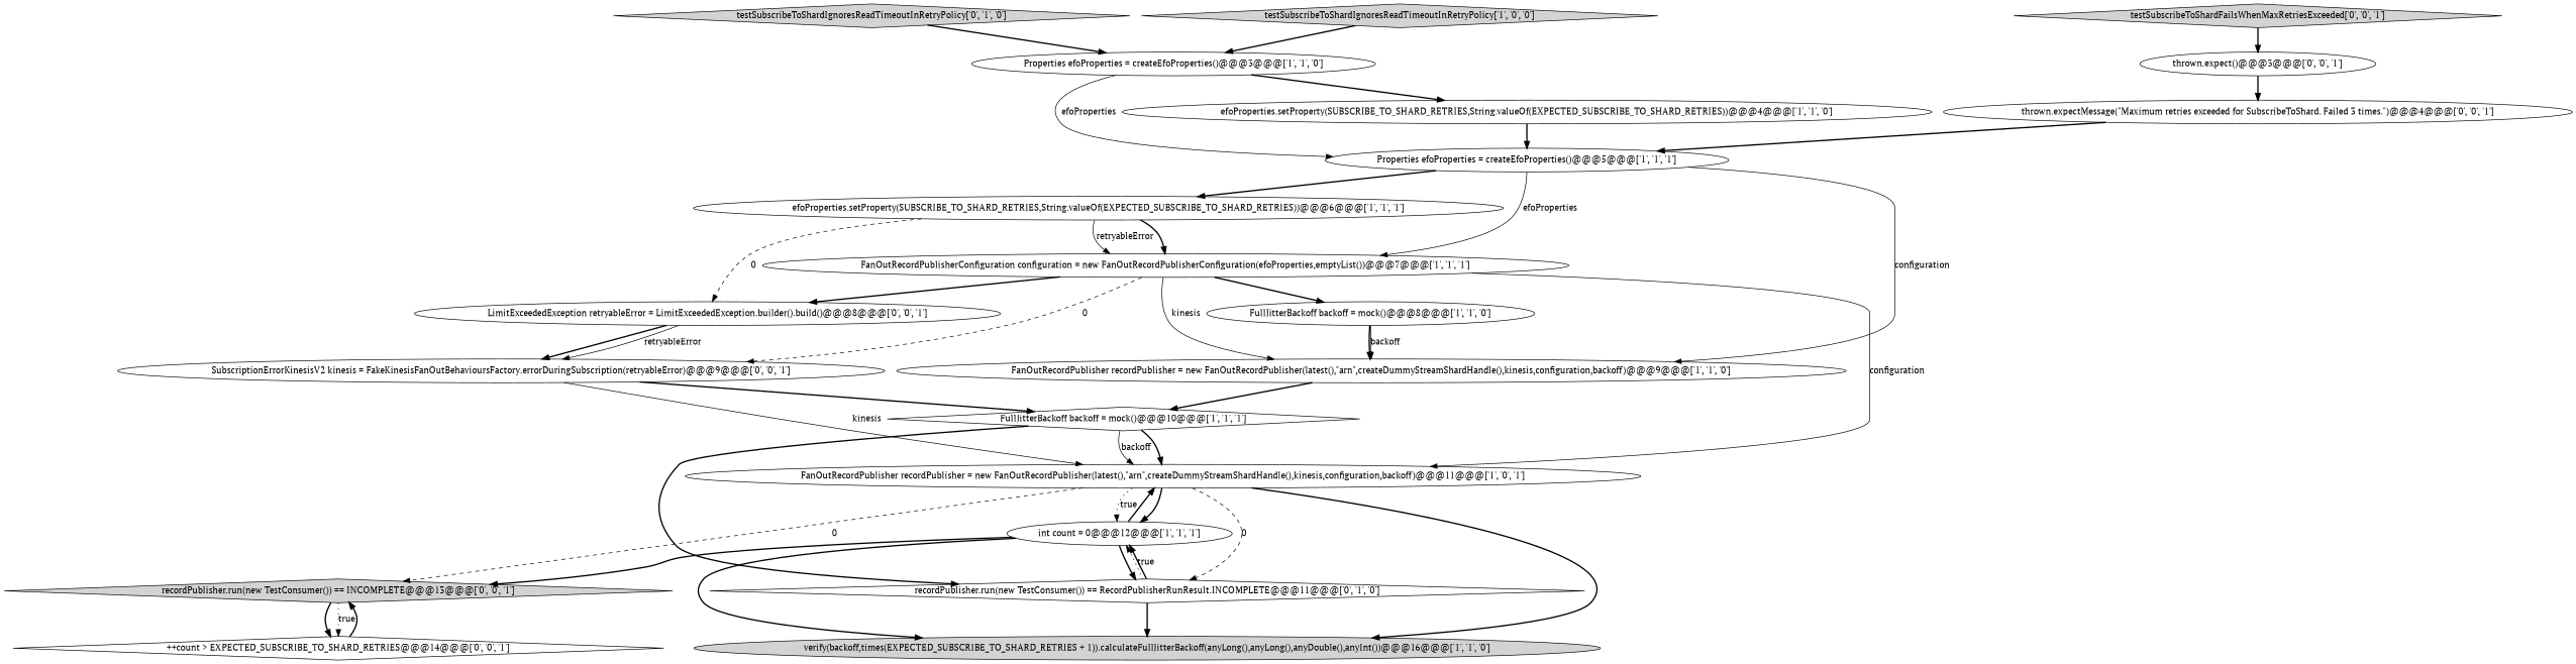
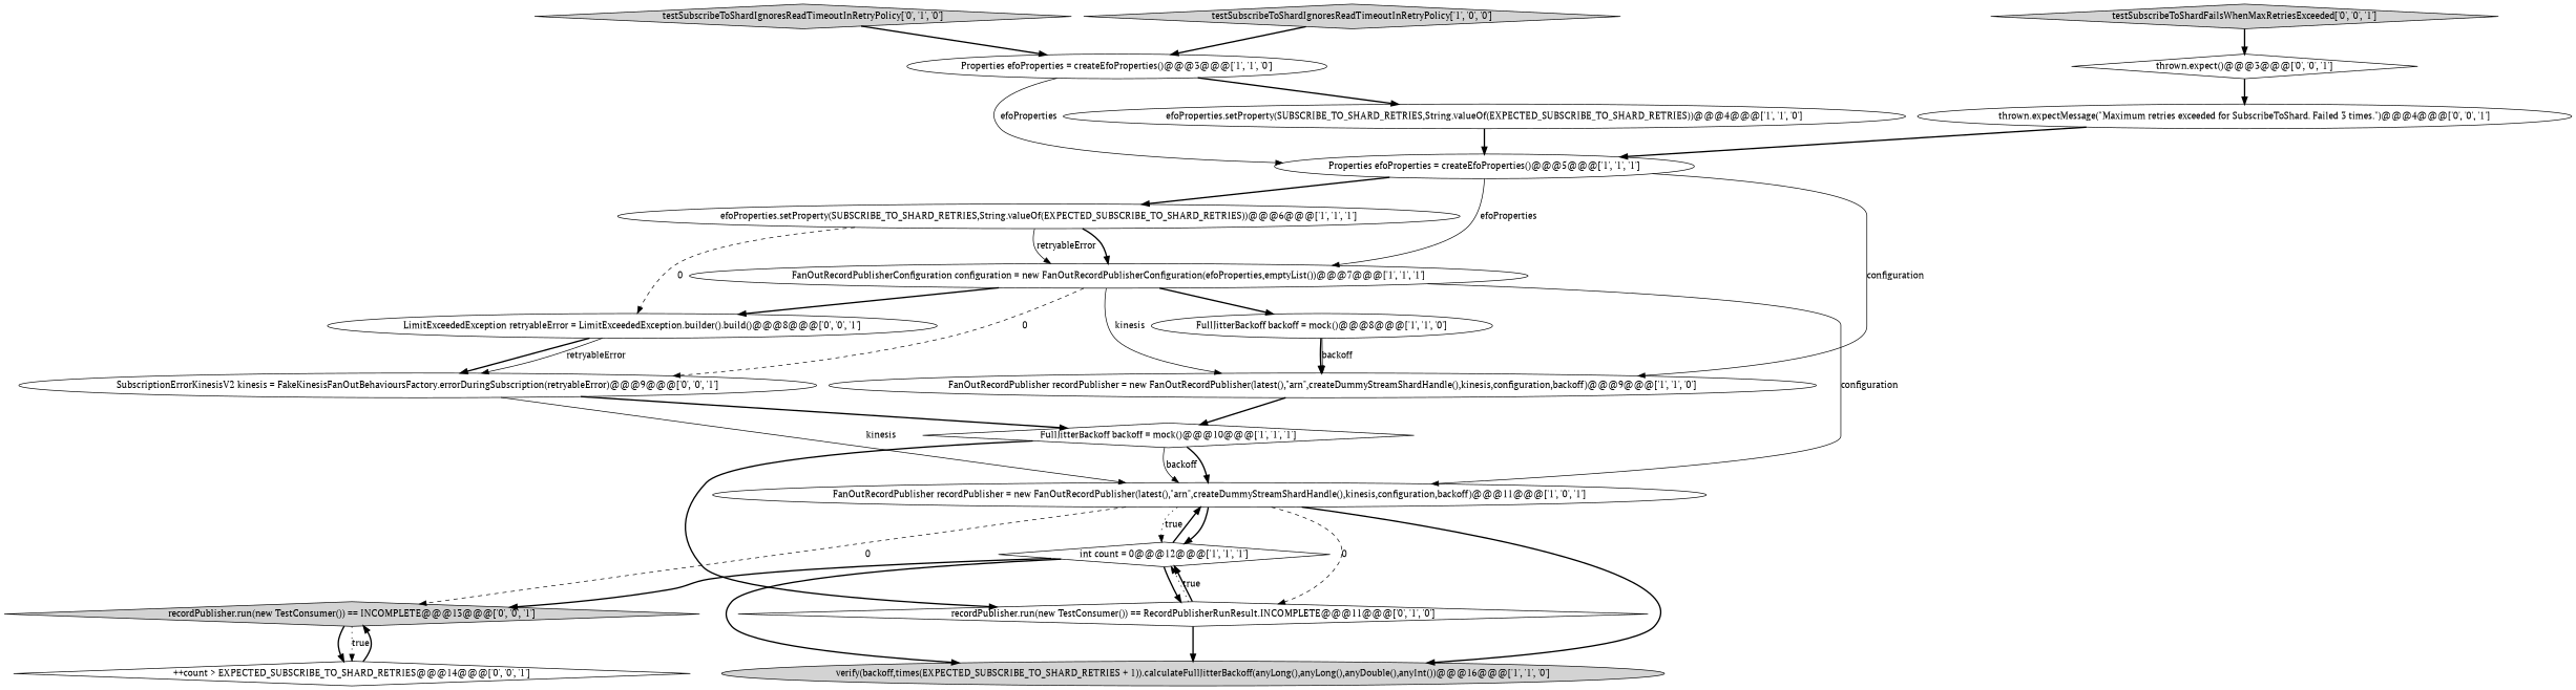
  digraph {
    fontname="PT Serif"
    node [fillcolor=white fontname="PT Serif" shape=ellipse style=filled]
    edge [fontname="PT Serif" style=bold]
    n1 [label="LimitExceededException retryableError = LimitExceededException.builder().build()@@@8@@@['0', '0', '1']"]
    n2 [label="SubscriptionErrorKinesisV2 kinesis = FakeKinesisFanOutBehavioursFactory.errorDuringSubscription(retryableError)@@@9@@@['0', '0', '1']"]
    n3 [label="FanOutRecordPublisher recordPublisher = new FanOutRecordPublisher(latest(),\"arn\",createDummyStreamShardHandle(),kinesis,configuration,backoff)@@@11@@@['1', '0', '1']"]
    n4 [label="FullJitterBackoff backoff = mock()@@@10@@@['1', '1', '1']" shape=diamond]
-   n5 [label="int count = 0@@@12@@@['1', '1', '1']"]
+   n5 [label="int count = 0@@@12@@@['1', '1', '1']" shape=diamond]
    n6 [fillcolor=lightgray label="recordPublisher.run(new TestConsumer()) == INCOMPLETE@@@13@@@['0', '0', '1']" shape=diamond]
    n7 [label="recordPublisher.run(new TestConsumer()) == RecordPublisherRunResult.INCOMPLETE@@@11@@@['0', '1', '0']" shape=diamond]
    n8 [fillcolor=lightgray label="verify(backoff,times(EXPECTED_SUBSCRIBE_TO_SHARD_RETRIES + 1)).calculateFullJitterBackoff(anyLong(),anyLong(),anyDouble(),anyInt())@@@16@@@['1', '1', '0']"]
    n9 [label="++count > EXPECTED_SUBSCRIBE_TO_SHARD_RETRIES@@@14@@@['0', '0', '1']" shape=diamond]
    n10 [fillcolor=lightgray label="testSubscribeToShardIgnoresReadTimeoutInRetryPolicy['0', '1', '0']" shape=diamond]
    n11 [label="Properties efoProperties = createEfoProperties()@@@3@@@['1', '1', '0']"]
    n12 [label="Properties efoProperties = createEfoProperties()@@@5@@@['1', '1', '1']"]
    n13 [label="efoProperties.setProperty(SUBSCRIBE_TO_SHARD_RETRIES,String.valueOf(EXPECTED_SUBSCRIBE_TO_SHARD_RETRIES))@@@4@@@['1', '1', '0']"]
    n14 [label="FanOutRecordPublisherConfiguration configuration = new FanOutRecordPublisherConfiguration(efoProperties,emptyList())@@@7@@@['1', '1', '1']"]
    n15 [label="FanOutRecordPublisher recordPublisher = new FanOutRecordPublisher(latest(),\"arn\",createDummyStreamShardHandle(),kinesis,configuration,backoff)@@@9@@@['1', '1', '0']"]
    n16 [label="FullJitterBackoff backoff = mock()@@@8@@@['1', '1', '0']"]
    n17 [label="thrown.expectMessage(\"Maximum retries exceeded for SubscribeToShard. Failed 3 times.\")@@@4@@@['0', '0', '1']"]
    n18 [label="efoProperties.setProperty(SUBSCRIBE_TO_SHARD_RETRIES,String.valueOf(EXPECTED_SUBSCRIBE_TO_SHARD_RETRIES))@@@6@@@['1', '1', '1']"]
-   n19 [label="thrown.expect()@@@3@@@['0', '0', '1']"]
+   n19 [label="thrown.expect()@@@3@@@['0', '0', '1']" shape=diamond]
    n20 [fillcolor=lightgray label="testSubscribeToShardIgnoresReadTimeoutInRetryPolicy['1', '0', '0']" shape=diamond]
    n21 [fillcolor=lightgray label="testSubscribeToShardFailsWhenMaxRetriesExceeded['0', '0', '1']" shape=diamond]
    n1 -> n2
    n1 -> n2 [label=retryableError style=solid]
    n2 -> n3 [label=kinesis style=solid]
    n2 -> n4
    n3 -> n5
    n3 -> n5 [label=true style=dotted]
    n3 -> n6 [label=0 style=dashed]
    n3 -> n7 [label=0 style=dashed]
    n3 -> n8
    n4 -> n3
    n4 -> n3 [label=backoff style=solid]
    n4 -> n7
    n5 -> n3
    n5 -> n6
    n5 -> n7
    n5 -> n8
    n6 -> n9
    n6 -> n9 [label=true style=dotted]
    n7 -> n5 [label=true style=dotted]
    n7 -> n5
    n7 -> n8
    n9 -> n6
    n10 -> n11
    n11 -> n12 [label=efoProperties style=solid]
    n11 -> n13
    n12 -> n14 [label=efoProperties style=solid]
    n12 -> n15 [label=configuration style=solid]
    n12 -> n18
    n13 -> n12
    n14 -> n1
    n14 -> n2 [label=0 style=dashed]
    n14 -> n3 [label=configuration style=solid]
    n14 -> n15 [label=kinesis style=solid]
    n14 -> n16
    n15 -> n4
    n16 -> n15 [label=backoff style=solid]
    n16 -> n15
    n17 -> n12
    n18 -> n1 [label=0 style=dashed]
    n18 -> n14
    n18 -> n14 [label=retryableError style=solid]
    n19 -> n17
    n20 -> n11
    n21 -> n19
  }
